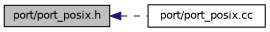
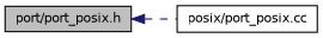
  digraph {
    rankdir=LR
    node [color=black fontname=Helvetica fontsize=10 shape=record style=filled]
    n1 [fillcolor=grey75 fontcolor=black height=0.2 label="port/port_posix.h" width=0.4]
-   n2 [fillcolor=white height=0.2 label="port/port_posix.cc" width=0.4]
+   n2 [fillcolor=white height=0.2 label="posix/port_posix.cc" width=0.4]
    n1 -> n2 [color=midnightblue dir=back fontname=Helvetica fontsize=10 labelfontname=Helvetica labelfontsize=10 style=dashed]
  }
